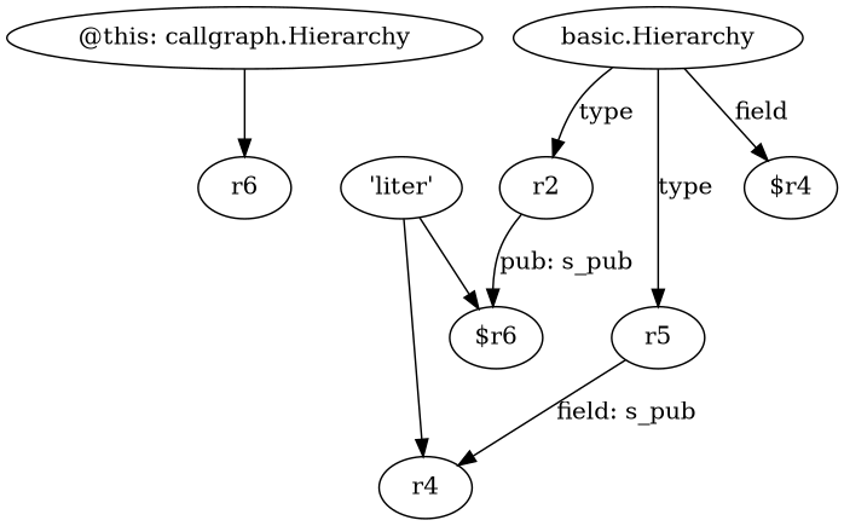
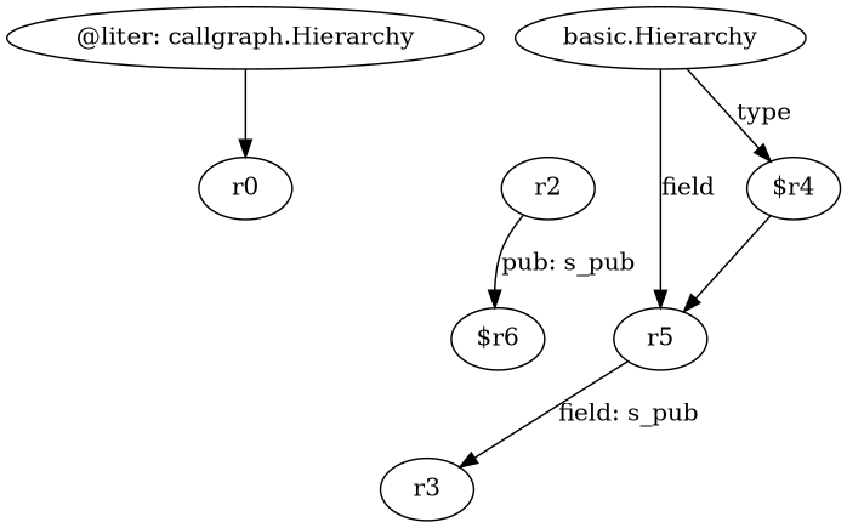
  digraph {
-   n1 [label="@this: callgraph.Hierarchy"]
-   n2 [label=r6]
-   n3 [label="'liter'"]
+   n1 [label="@liter: callgraph.Hierarchy"]
+   n2 [label=r0]
    n4 [label="$r6"]
-   n5 [label=r4]
+   n5 [label=r3]
    n6 [label="basic.Hierarchy"]
    n7 [label="$r4"]
    n8 [label=r5]
    n9 [label=r2]
    n1 -> n2
-   n3 -> n4
-   n3 -> n5
-   n6 -> n7 [label=field]
-   n6 -> n8 [label=type]
-   n6 -> n9 [label=type]
+   n6 -> n7 [label=type]
+   n6 -> n8 [label=field]
+   n7 -> n8
    n8 -> n5 [label="field: s_pub"]
    n9 -> n4 [label="pub: s_pub"]
  }
